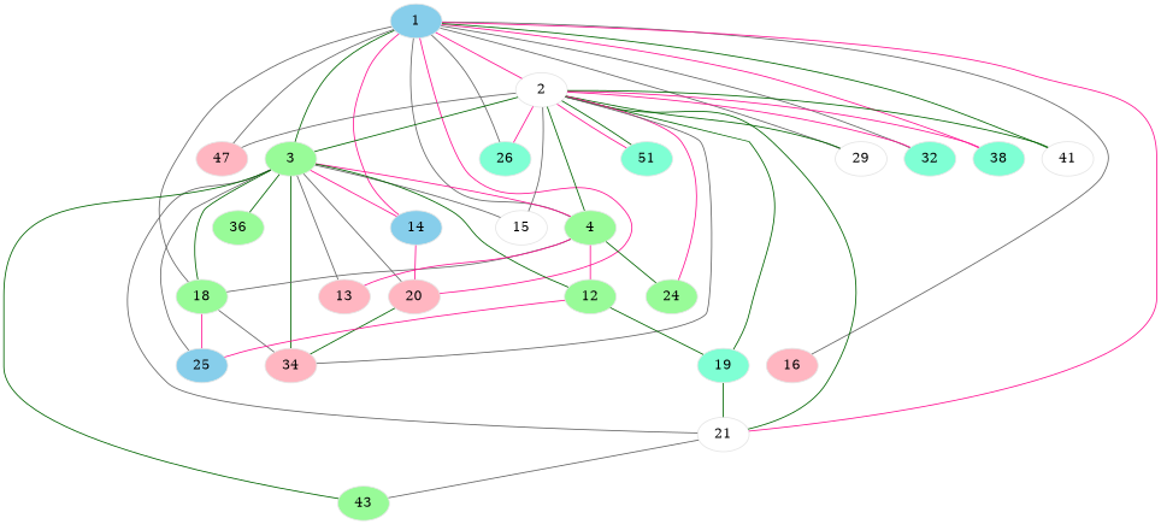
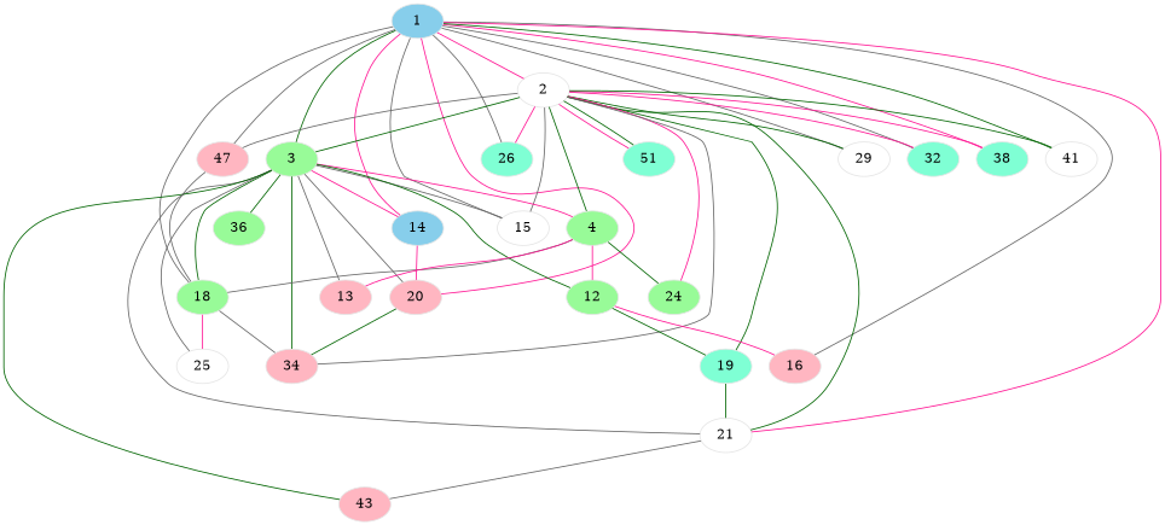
  graph {
    node [color=gray90 fillcolor=palegreen style=filled]
    edge [color=gray40]
    1 [fillcolor=skyblue super="+7+5"]
    2 [fillcolor=white super="+9+6+28"]
    3 [super="+8"]
    4
    14 [fillcolor=skyblue]
    16 [fillcolor=lightpink]
    n7 [fillcolor=lightpink label=47 super="+35"]
    18 [super="+23"]
    20 [fillcolor=lightpink super="+47"]
    21 [fillcolor=white super="+39"]
    26 [fillcolor=aquamarine]
    29 [fillcolor=white]
    32 [fillcolor=aquamarine]
    38 [fillcolor=aquamarine]
    41 [fillcolor=white]
    15 [fillcolor=white]
    19 [fillcolor=aquamarine super="+49"]
    24
    34 [fillcolor=lightpink super="+46+37"]
    51 [fillcolor=aquamarine]
    12
    13 [fillcolor=lightpink]
-   25 [fillcolor=skyblue]
+   25 [fillcolor=white]
    36
-   43
+   43 [fillcolor=lightpink]
    1 -- 2 [color=deeppink weight=11]
    1 -- 3 [color=darkgreen weight=12]
-   1 -- 4 [weight=3]
+   1 -- 15 [weight=3]
    1 -- 14 [color=deeppink]
    1 -- 16
    1 -- n7
    1 -- 18
    1 -- 20 [color=deeppink]
    1 -- 21 [color=deeppink]
    1 -- 26
    1 -- 29
    1 -- 32
    1 -- 38 [color=deeppink]
    1 -- 41 [color=darkgreen]
    2 -- 3 [color=darkgreen weight=10]
    2 -- 4 [color=darkgreen weight=3]
    2 -- n7
    2 -- 21 [color=darkgreen]
    2 -- 26 [color=deeppink]
    2 -- 29 [color=darkgreen]
    2 -- 32 [color=deeppink]
    2 -- 38 [color=deeppink]
    2 -- 41 [color=darkgreen]
    2 -- 15
    2 -- 19 [color=darkgreen weight=2]
    2 -- 24 [color=deeppink]
    2 -- 34
    2 -- 51 [color=deeppink]
    2 -- 51 [color=darkgreen]
    3 -- 4 [color=deeppink weight=3]
    3 -- 14 [color=deeppink]
    3 -- 18 [color=darkgreen]
    3 -- 20
    3 -- 21
    3 -- 15
    3 -- 34 [color=darkgreen weight=4]
    3 -- 12 [color=darkgreen]
    3 -- 13
    3 -- 25
    3 -- 36 [color=darkgreen weight=2]
    3 -- 43 [color=darkgreen]
    4 -- 18
    4 -- 24 [color=darkgreen]
    4 -- 12 [color=deeppink]
    4 -- 13 [color=deeppink]
    14 -- 20 [color=deeppink]
+   n7 -- 18
    18 -- 34
    18 -- 25 [color=deeppink]
    20 -- 34 [color=darkgreen]
    21 -- 43
    19 -- 21 [color=darkgreen]
-   12 -- 25 [color=deeppink]
+   12 -- 16 [color=deeppink]
    12 -- 19 [color=darkgreen]
  }
